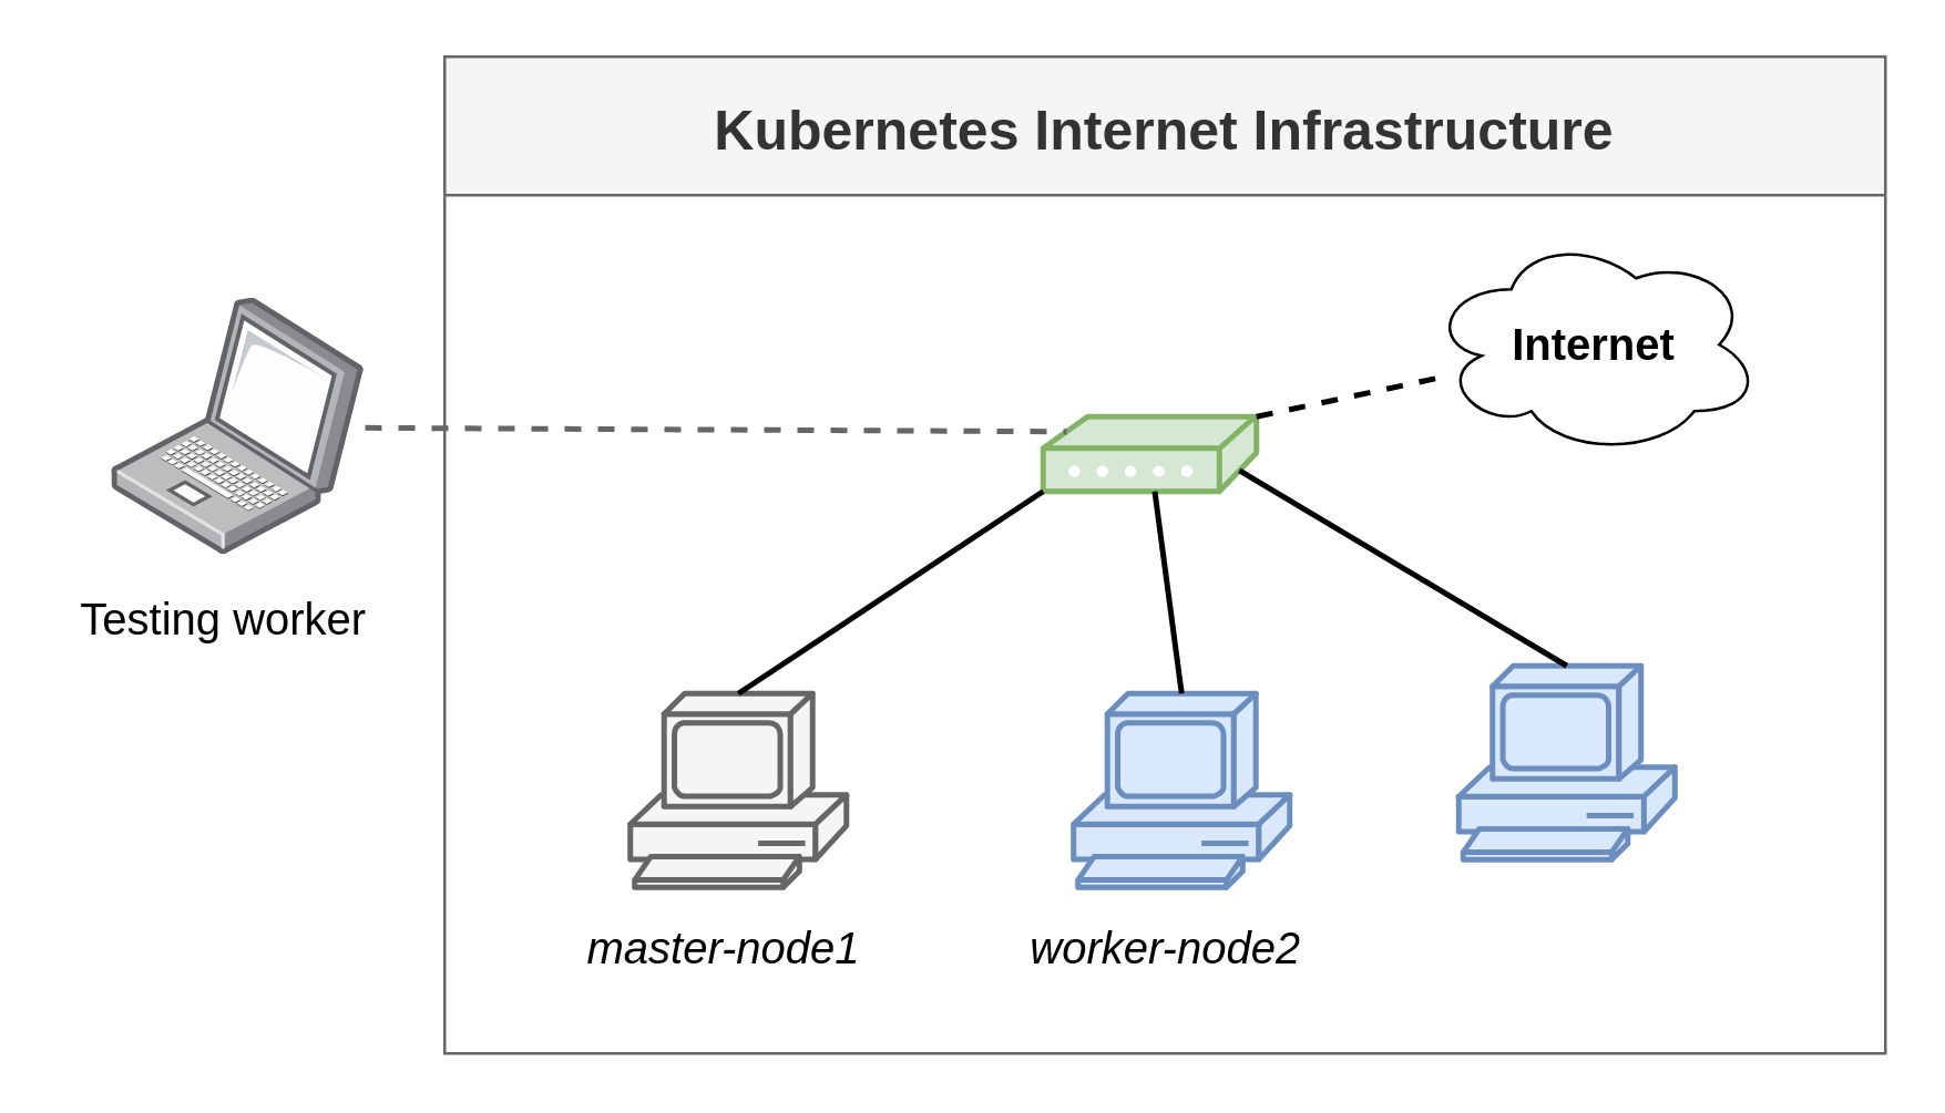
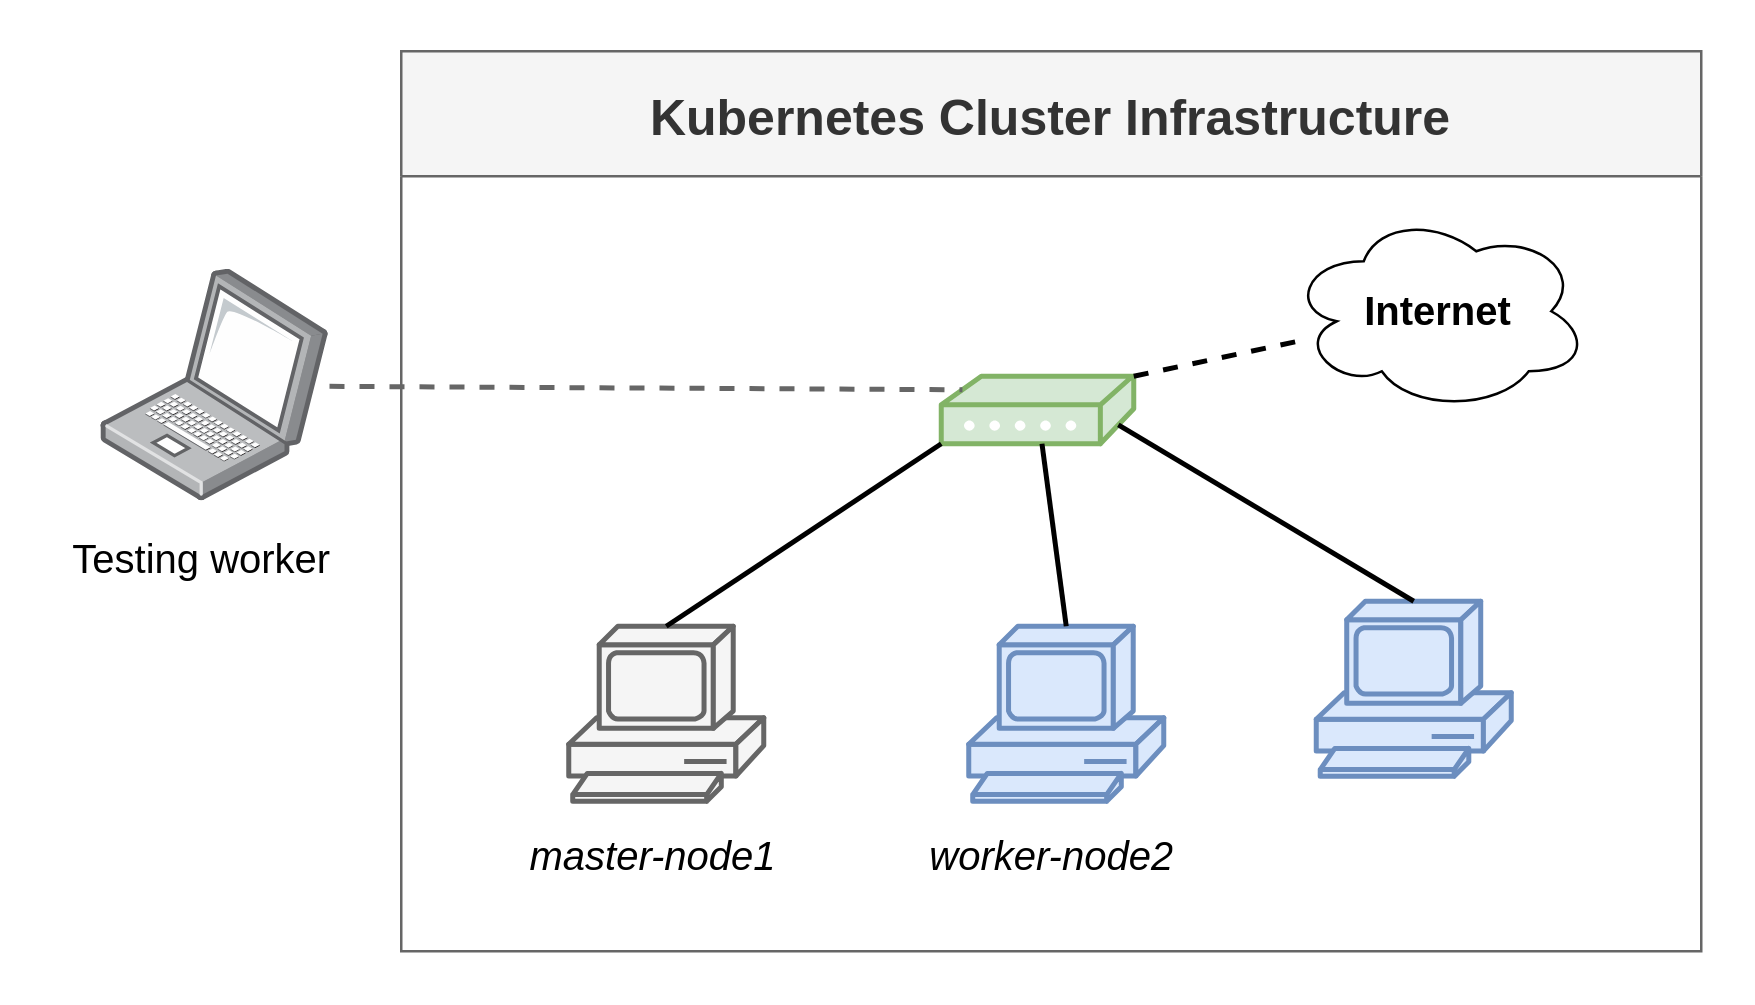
  <mxCell id="0" />
  <mxCell id="1" parent="0" />
- <mxCell id="2" value="Kubernetes Internet Infrastructure" style="swimlane;fontSize=20;startSize=50;strokeColor=#666666;fontColor=#333333;swimlaneFillColor=#ffffff;fillColor=#f5f5f5;" parent="1" vertex="1"><mxGeometry x="160" y="20" width="520" height="360" as="geometry" /></mxCell>
+ <mxCell id="2" value="Kubernetes Cluster Infrastructure" style="swimlane;fontSize=20;startSize=50;strokeColor=#666666;fontColor=#333333;swimlaneFillColor=#ffffff;fillColor=#f5f5f5;" parent="1" vertex="1"><mxGeometry x="160" y="20" width="520" height="360" as="geometry" /></mxCell>
  <mxCell id="3" value="" style="shape=mxgraph.cisco.computers_and_peripherals.pc;html=1;pointerEvents=1;dashed=0;fillColor=#dae8fc;strokeColor=#6c8ebf;strokeWidth=2;verticalLabelPosition=bottom;verticalAlign=top;align=center;outlineConnect=0;" parent="2" vertex="1"><mxGeometry x="227" y="230" width="78" height="70" as="geometry" /></mxCell>
  <mxCell id="4" value="Internet" style="ellipse;shape=cloud;whiteSpace=wrap;html=1;rounded=0;shadow=0;comic=0;strokeWidth=1;fontFamily=Helvetica;fontSize=16;fontStyle=1" parent="2" vertex="1"><mxGeometry x="355" y="64" width="120" height="80" as="geometry" /></mxCell>
  <mxCell id="5" value="" style="shape=mxgraph.cisco.modems_and_phones.modem;html=1;pointerEvents=1;dashed=0;strokeWidth=2;verticalLabelPosition=bottom;verticalAlign=top;align=center;outlineConnect=0;fillColor=#d5e8d4;strokeColor=#82b366;" parent="2" vertex="1"><mxGeometry x="216" y="130" width="77" height="27" as="geometry" /></mxCell>
  <mxCell id="6" style="edgeStyle=none;html=1;labelBackgroundColor=none;startFill=0;endArrow=none;endFill=0;strokeWidth=2;fontFamily=Verdana;fontSize=12;entryX=0.5;entryY=0;entryDx=0;entryDy=0;entryPerimeter=0;" parent="2" source="5" target="3" edge="1"><mxGeometry relative="1" as="geometry"><mxPoint x="241.52" y="185" as="sourcePoint" /><mxPoint x="246.928" y="420" as="targetPoint" /></mxGeometry></mxCell>
  <mxCell id="7" style="edgeStyle=none;html=1;labelBackgroundColor=none;startFill=0;endArrow=none;endFill=0;strokeWidth=2;fontFamily=Verdana;fontSize=12;exitX=1;exitY=0;exitDx=0;exitDy=0;exitPerimeter=0;dashed=1;" parent="2" source="5" target="4" edge="1"><mxGeometry relative="1" as="geometry"><Array as="points" /></mxGeometry></mxCell>
  <mxCell id="8" value="" style="shape=mxgraph.cisco.computers_and_peripherals.pc;html=1;pointerEvents=1;dashed=0;fillColor=#f5f5f5;strokeColor=#666666;strokeWidth=2;verticalLabelPosition=bottom;verticalAlign=top;align=center;outlineConnect=0;fontColor=#333333;" parent="1" vertex="1"><mxGeometry x="227" y="250" width="78" height="70" as="geometry" /></mxCell>
  <mxCell id="9" value="master-node1" style="text;html=1;strokeColor=none;fillColor=none;align=center;verticalAlign=middle;whiteSpace=wrap;overflow=hidden;fontSize=16;fontStyle=2" parent="1" vertex="1"><mxGeometry x="206" y="330" width="110" height="20" as="geometry" /></mxCell>
  <mxCell id="10" value="" style="shape=mxgraph.cisco.computers_and_peripherals.pc;html=1;pointerEvents=1;dashed=0;fillColor=#dae8fc;strokeColor=#6c8ebf;strokeWidth=2;verticalLabelPosition=bottom;verticalAlign=top;align=center;outlineConnect=0;" parent="1" vertex="1"><mxGeometry x="526" y="240" width="78" height="70" as="geometry" /></mxCell>
  <mxCell id="11" value="worker-node2" style="text;html=1;strokeColor=none;fillColor=none;align=center;verticalAlign=middle;whiteSpace=wrap;overflow=hidden;fontSize=16;fontStyle=2" parent="1" vertex="1"><mxGeometry x="366.75" y="330" width="106.5" height="20" as="geometry" /></mxCell>
  <mxCell id="12" style="edgeStyle=none;html=1;labelBackgroundColor=none;startFill=0;endArrow=none;endFill=0;strokeWidth=2;fontFamily=Verdana;fontSize=12;exitX=0.92;exitY=0.72;exitDx=0;exitDy=0;exitPerimeter=0;entryX=0.5;entryY=0;entryDx=0;entryDy=0;entryPerimeter=0;" parent="1" source="5" target="10" edge="1"><mxGeometry relative="1" as="geometry"><mxPoint x="432" y="203.728" as="sourcePoint" /><mxPoint x="511.72" y="440" as="targetPoint" /></mxGeometry></mxCell>
  <mxCell id="13" style="edgeStyle=none;html=1;labelBackgroundColor=none;startFill=0;endArrow=none;endFill=0;strokeWidth=2;fontFamily=Verdana;fontSize=12;exitX=0;exitY=1;exitDx=0;exitDy=0;exitPerimeter=0;entryX=0.5;entryY=0;entryDx=0;entryDy=0;entryPerimeter=0;" parent="1" source="5" target="8" edge="1"><mxGeometry relative="1" as="geometry"><mxPoint x="370.19" y="205" as="sourcePoint" /><mxPoint x="320.324" y="440" as="targetPoint" /></mxGeometry></mxCell>
  <mxCell id="14" value="" style="points=[];aspect=fixed;html=1;align=center;shadow=0;dashed=0;image;image=img/lib/allied_telesis/computer_and_terminals/Laptop.svg;" vertex="1" parent="1"><mxGeometry x="40" y="107.5" width="91.3" height="92.6" as="geometry" /></mxCell>
  <mxCell id="15" value="Testing worker" style="text;html=1;strokeColor=none;fillColor=none;align=center;verticalAlign=middle;whiteSpace=wrap;overflow=hidden;fontSize=16;" vertex="1" parent="1"><mxGeometry x="20" y="205" width="120.65" height="35" as="geometry" /></mxCell>
  <mxCell id="16" value="" style="endArrow=none;dashed=1;html=1;strokeWidth=2;entryX=0.11;entryY=0.2;entryDx=0;entryDy=0;entryPerimeter=0;fillColor=#f5f5f5;strokeColor=#666666;" edge="1" parent="1" source="14" target="5"><mxGeometry width="50" height="50" relative="1" as="geometry"><mxPoint x="190" y="190" as="sourcePoint" /><mxPoint x="240" y="140" as="targetPoint" /></mxGeometry></mxCell>
